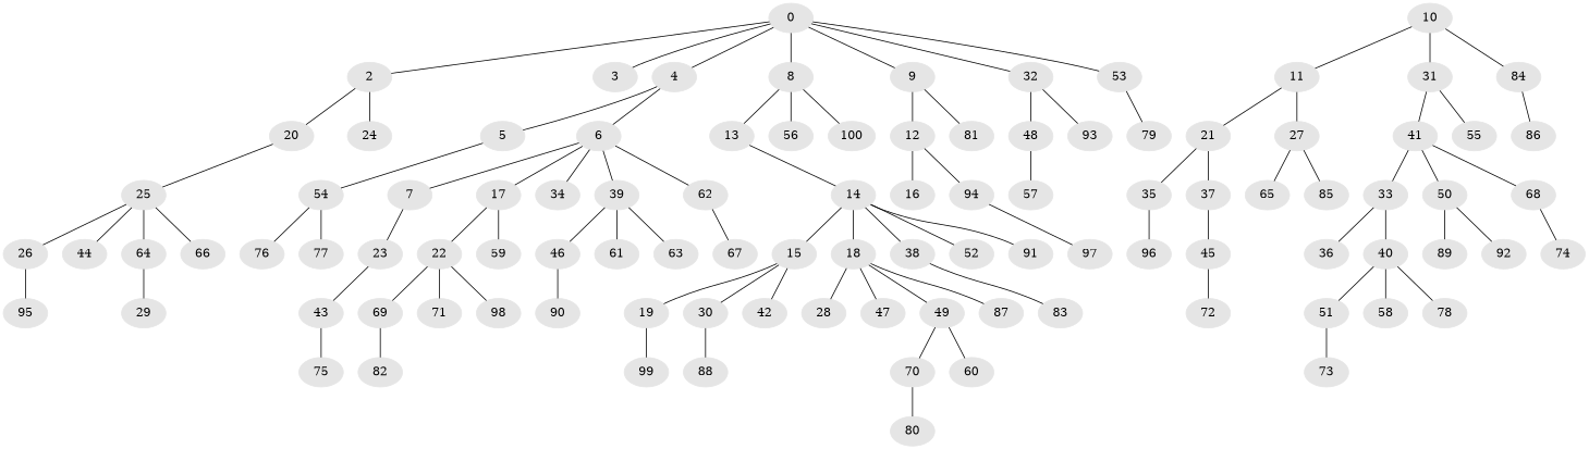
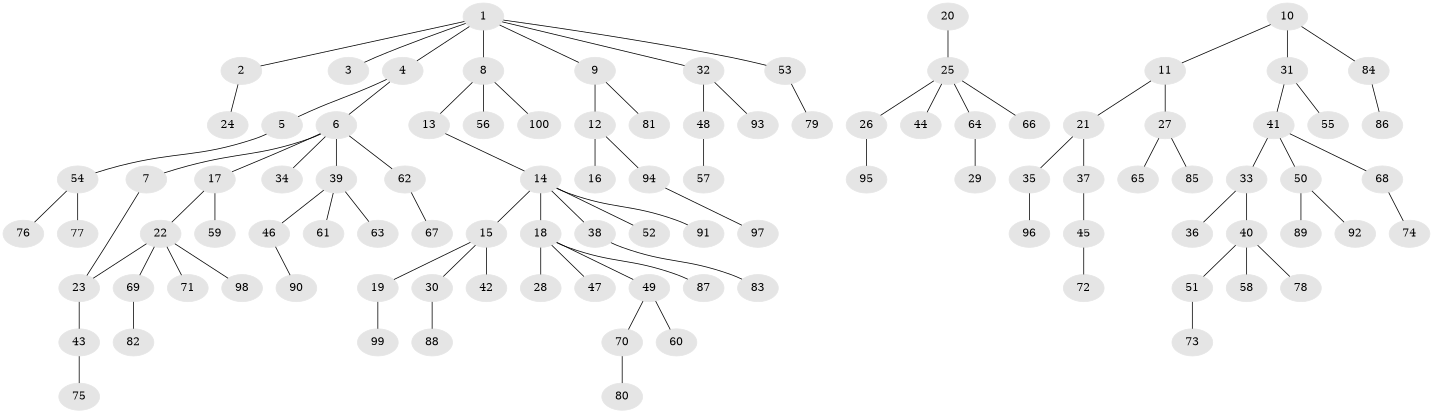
  graph {
    node [color=gray90 style=filled]
-   1 [label=0]
+   1
    2
    3
    4
    8
    9
    32
    53
    20
    24
    5
    6
    13
    56
    100
    12
    81
    48
    93
    79
    25
    54
    7
    17
    34
    39
    62
    76
    77
    23
    22
    59
    46
    61
    63
    67
    10
    11
    31
    84
    14
    16
    94
    21
    27
    41
    55
    86
    35
    37
    65
    85
    97
    15
    18
    38
    52
    91
    19
    30
    42
    28
    47
    49
    87
    83
    99
    88
    69
    71
    98
    70
    60
    26
    44
    64
    66
    96
    45
    43
    82
    75
    95
    29
    33
    36
    40
    50
    68
    57
    51
    58
    78
    72
    90
    73
    89
    92
    74
    80
    1 -- 2
    1 -- 3
    1 -- 4
    1 -- 8
    1 -- 9
    1 -- 32
    1 -- 53
-   2 -- 20
    2 -- 24
    4 -- 5
    4 -- 6
    8 -- 13
    8 -- 56
    8 -- 100
    9 -- 12
    9 -- 81
    32 -- 48
    32 -- 93
    53 -- 79
    20 -- 25
    5 -- 54
    6 -- 7
    6 -- 17
    6 -- 34
    6 -- 39
    6 -- 62
    13 -- 14
    12 -- 16
    12 -- 94
    48 -- 57
    25 -- 26
    25 -- 44
    25 -- 64
    25 -- 66
    54 -- 76
    54 -- 77
    7 -- 23
    17 -- 22
    17 -- 59
    39 -- 46
    39 -- 61
    39 -- 63
    62 -- 67
    23 -- 43
+   22 -- 23
    22 -- 69
    22 -- 71
    22 -- 98
    46 -- 90
    10 -- 11
    10 -- 31
    10 -- 84
    11 -- 21
    11 -- 27
    31 -- 41
    31 -- 55
    84 -- 86
    14 -- 15
    14 -- 18
    14 -- 38
    14 -- 52
    14 -- 91
    94 -- 97
    21 -- 35
    21 -- 37
    27 -- 65
    27 -- 85
    41 -- 33
    41 -- 50
    41 -- 68
    35 -- 96
    37 -- 45
    15 -- 19
    15 -- 30
    15 -- 42
    18 -- 28
    18 -- 47
    18 -- 49
    18 -- 87
    38 -- 83
    19 -- 99
    30 -- 88
    49 -- 70
    49 -- 60
    69 -- 82
    70 -- 80
    26 -- 95
    64 -- 29
    45 -- 72
    43 -- 75
    33 -- 36
    33 -- 40
    40 -- 51
    40 -- 58
    40 -- 78
    50 -- 89
    50 -- 92
    68 -- 74
    51 -- 73
  }
